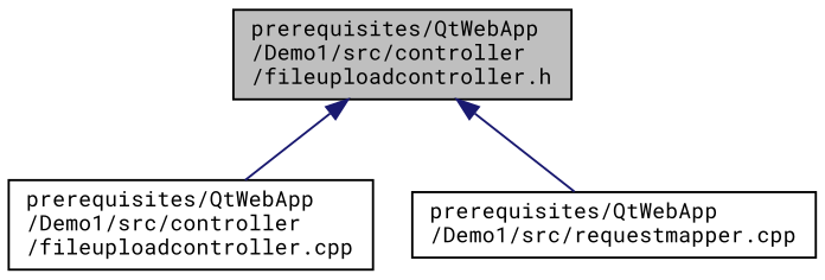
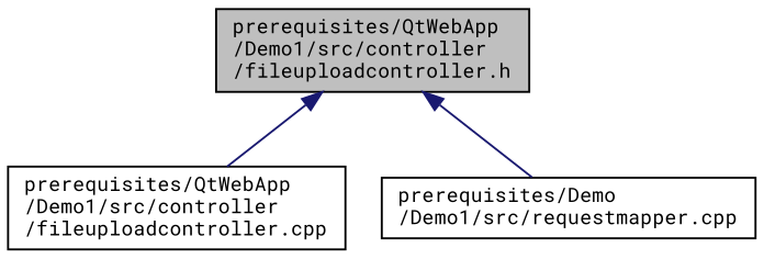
  digraph {
    fontname="Roboto Mono"
    node [color=black fillcolor=white fontname="Roboto Mono" fontsize=10 shape=record style=filled]
    edge [color=midnightblue dir=back fontname="Roboto Mono" fontsize=10 labelfontname=Helvetica labelfontsize=10 style=solid]
    n1 [fillcolor=grey75 fontcolor=black height=0.2 label="prerequisites/QtWebApp\l/Demo1/src/controller\l/fileuploadcontroller.h" width=0.4]
    n2 [height=0.2 label="prerequisites/QtWebApp\l/Demo1/src/controller\l/fileuploadcontroller.cpp" width=0.4]
-   n3 [height=0.2 label="prerequisites/QtWebApp\l/Demo1/src/requestmapper.cpp" width=0.4]
+   n3 [height=0.2 label="prerequisites/Demo\l/Demo1/src/requestmapper.cpp" width=0.4]
    n1 -> n2
    n1 -> n3
  }
